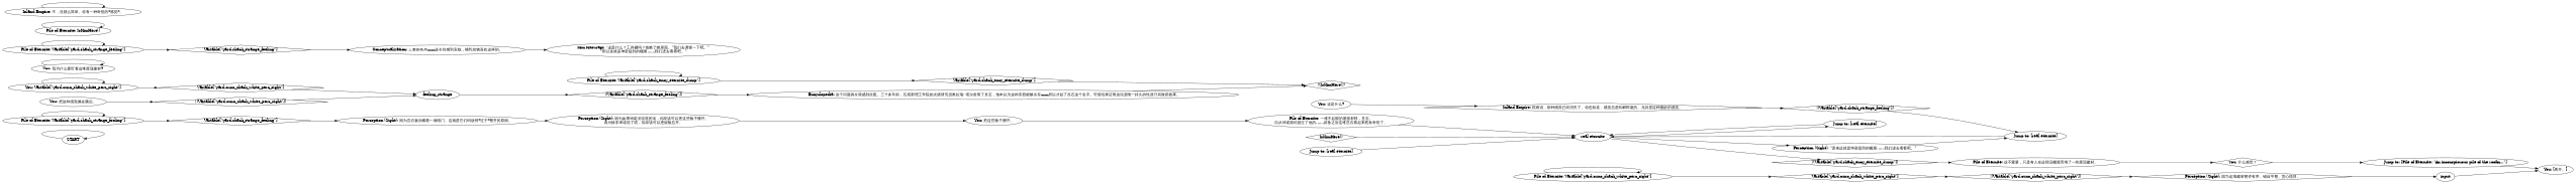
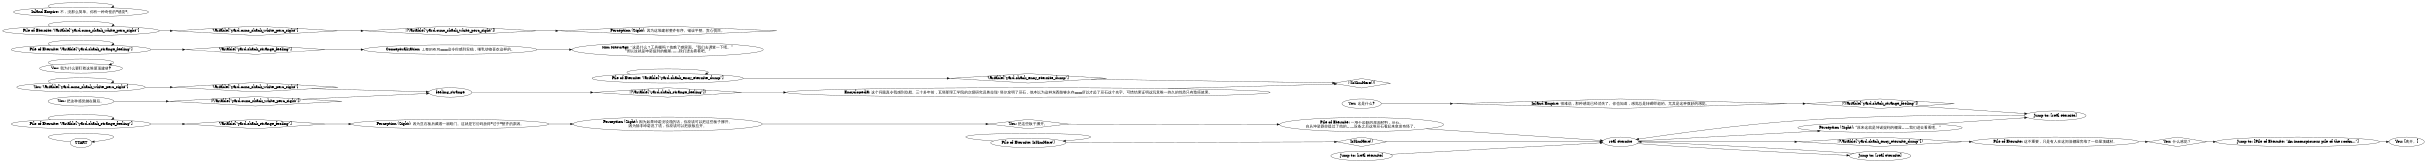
  digraph {
    rankdir=LR
    n1 [label=START]
-   n2 [label=input]
    n3 [label="You: [离开。]"]
    n4 [label="Pile of Eternite: Variable[\"yard.shack_strange_feeling\"]"]
    n5 [label="Variable[\"yard.shack_strange_feeling\"]" shape=diamond]
    n6 [label="Perception (Sight): 因为亘石板后藏着一扇暗门。这就是它们码放得*过于*整齐的原因。"]
    n7 [label="Perception (Sight): 因为如果坤诺没说谎的话，你应该可以把这些板子挪开。\n因为除非坤诺说了谎，你应该可以把嵌板拉开。"]
    n8 [label="!(Variable[\"yard.shack_strange_feeling\"])" shape=diamond]
    n9 [label="Encyclopedia: 这个问题真令我感到欣慰。三十多年前，瓦塔那理工学院的次级研究员奥拉瑞· 塔尔发明了亘石，他本以为这种东西能够永存——所以才起了亘石这个名字。可惜结果证明这玩意唯一持久的性质只有致癌效果。"]
    n10 [label="!(IsKimHere())" shape=diamond]
    n11 [label="You: 什么感觉？" shape=diamond]
    n12 [label="Jump to: [Pile of Eternite: \"An inconspicuous pile of the roofin...\"]"]
    n13 [label="Pile of Eternite: Variable[\"yard.shack_ency_eternite_dump\"]"]
    n14 [label="Variable[\"yard.shack_ency_eternite_dump\"]" shape=diamond]
    n15 [label="!(Variable[\"yard.shack_ency_eternite_dump\"])" shape=diamond]
    n16 [label="Pile of Eternite: 这不重要，只是有人在这间旧棚屋旁堆了一些屋顶建材。"]
    n17 [label="Pile of Eternite: 一堆不起眼的屋面材料，亘石。\n自从坤诺跟你提过了他的……设备之后这堆亘石看起来愈发奇怪了。"]
    n18 [label="real eternite"]
    n19 [label="Perception (Sight): “原来这就是坤诺提到的棚屋……我们进去看看吧。”"]
    n20 [label="Jump to: [real eternite]"]
-   n21 [label="You: 把这些板子挪开。"]
+   n21 [label="You: 把这些板子挪开。" shape=diamond]
    n22 [label="Jump to: [real eternite]"]
    n23 [label="You: 我为什么要盯着这堆屋顶建材?"]
    n24 [label="You: Variable[\"yard.cuno_shack_white_perc_sight\"]"]
    n25 [label="Variable[\"yard.cuno_shack_white_perc_sight\"]" shape=diamond]
    n26 [label=feeling_strange]
    n27 [label="!(Variable[\"yard.cuno_shack_white_perc_sight\"])" shape=diamond]
    n28 [label="Inland Empire: 很难说，那种感觉已经消失了。你也知道，感觉总是转瞬即逝的。尤其是这种微妙的感觉。" shape=diamond]
    n29 [label="!(Variable[\"yard.shack_strange_feeling\"])" shape=diamond]
    n30 [label="Conceptualization: 工整的布局——这令你感到安稳，哺乳动物喜欢这样的。"]
    n31 [label="Kim Kitsuragi: “这是什么？工具棚吗？他瞧了瞧里面。“我们去调查一下吧。”\n“所以这就是坤诺提到的棚屋……我们进去看看吧。”"]
    n32 [label="You: 把这种感觉抛在脑后。"]
    n33 [label="Pile of Eternite: Variable[\"yard.cuno_shack_white_perc_sight\"]"]
    n34 [label="Variable[\"yard.cuno_shack_white_perc_sight\"]" shape=diamond]
    n35 [label="!(Variable[\"yard.cuno_shack_white_perc_sight\"])" shape=diamond]
    n36 [label="Perception (Sight): 因为这堆建材整齐有序。铺设平整。赏心悦目。" shape=diamond]
    n37 [label="Pile of Eternite: IsKimHere()"]
    n38 [label="IsKimHere()" shape=diamond]
    n39 [label="You: 这是什么?"]
    n40 [label="Inland Empire: 不，没那么简单。你有一种奇怪的*感觉*。"]
    n41 [label="Pile of Eternite: Variable[\"yard.shack_strange_feeling\"]"]
    n42 [label="Variable[\"yard.shack_strange_feeling\"]" shape=diamond]
    n43 [label="Jump to: [real eternite]"]
    n1 -> n1
-   n2 -> n3
    n4 -> n4
    n4 -> n5
    n5 -> n6
    n6 -> n7
    n7 -> n21
    n8 -> n9
    n9 -> n10
    n11 -> n12
    n12 -> n3
    n13 -> n13
    n13 -> n14
    n14 -> n10
    n15 -> n16
    n16 -> n11
    n17 -> n18
    n18 -> n15
    n18 -> n19
    n18 -> n20
    n19 -> n22
    n20 -> n18
    n21 -> n17
    n22 -> n18
    n23 -> n23
    n24 -> n24
    n24 -> n25
    n25 -> n26
    n26 -> n8
    n27 -> n26
    n28 -> n29
    n29 -> n22
    n30 -> n31
    n32 -> n27
    n33 -> n33
    n33 -> n34
    n34 -> n35
    n35 -> n36
-   n36 -> n2
    n37 -> n37
+   n37 -> n38
    n38 -> n18
    n39 -> n28
    n40 -> n40
    n41 -> n41
    n41 -> n42
    n42 -> n30
    n43 -> n18
  }
